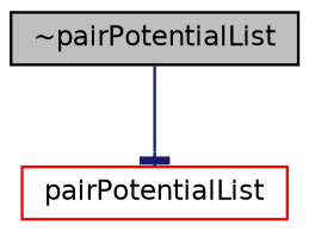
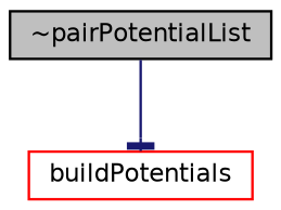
  digraph {
    rankdir=TB
    fontname="DejaVu Sans"
    node [fontname="DejaVu Sans" fontsize=10 shape=record]
    n1 [color=black fillcolor=grey75 fontcolor=black height=0.2 label="~pairPotentialList" style=filled width=0.4]
-   n2 [color=red height=0.2 label=pairPotentialList width=0.4]
+   n2 [color=red height=0.2 label=buildPotentials width=0.4]
    n1 -> n2 [color=midnightblue fontname="DejaVu Sans" fontsize=10 labelfontname=Helvetica labelfontsize=10 style=solid arrowhead=tee]
  }
